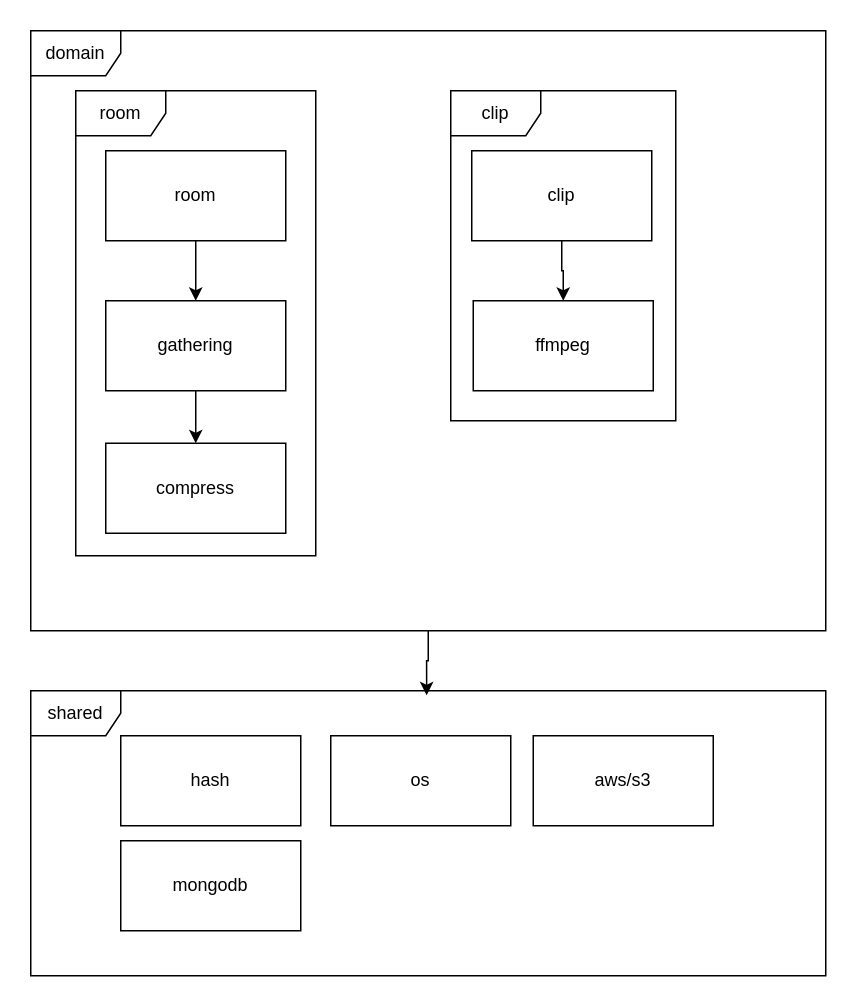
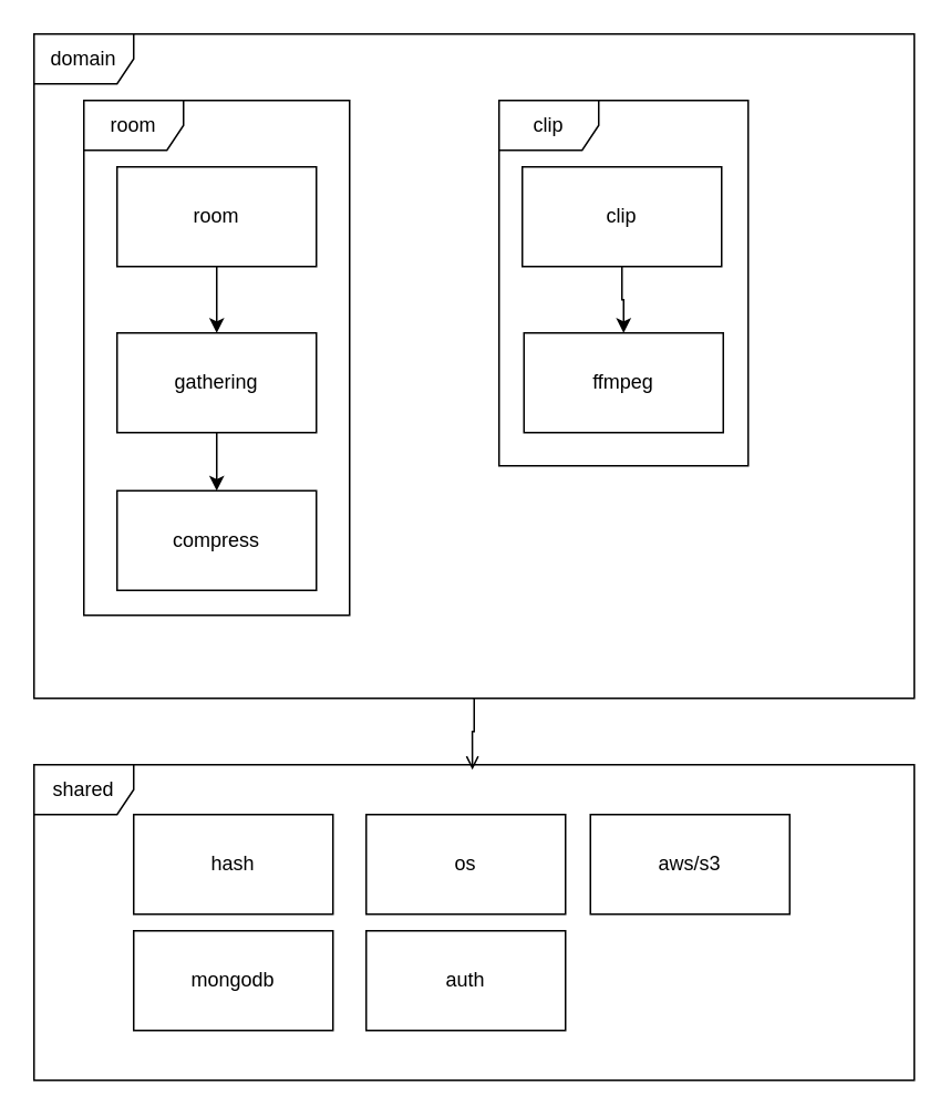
  <mxCell id="0" />
  <mxCell id="1" parent="0" />
  <mxCell id="2" style="edgeStyle=orthogonalEdgeStyle;rounded=0;orthogonalLoop=1;jettySize=auto;html=1;entryX=0.5;entryY=0;entryDx=0;entryDy=0;" edge="1" parent="1" source="3" target="9"><mxGeometry relative="1" as="geometry" /></mxCell>
  <mxCell id="3" value="room" style="rounded=0;whiteSpace=wrap;html=1;" vertex="1" parent="1"><mxGeometry x="70" y="100" width="120" height="60" as="geometry" /></mxCell>
  <mxCell id="4" style="edgeStyle=orthogonalEdgeStyle;rounded=0;orthogonalLoop=1;jettySize=auto;html=1;entryX=0.5;entryY=0;entryDx=0;entryDy=0;" edge="1" parent="1" source="5" target="10"><mxGeometry relative="1" as="geometry" /></mxCell>
  <mxCell id="5" value="clip" style="rounded=0;whiteSpace=wrap;html=1;" vertex="1" parent="1"><mxGeometry x="314" y="100" width="120" height="60" as="geometry" /></mxCell>
  <mxCell id="6" value="aws/s3" style="rounded=0;whiteSpace=wrap;html=1;" vertex="1" parent="1"><mxGeometry x="355" y="490" width="120" height="60" as="geometry" /></mxCell>
  <mxCell id="7" value="compress" style="rounded=0;whiteSpace=wrap;html=1;" vertex="1" parent="1"><mxGeometry x="70" y="295" width="120" height="60" as="geometry" /></mxCell>
  <mxCell id="8" style="edgeStyle=orthogonalEdgeStyle;rounded=0;orthogonalLoop=1;jettySize=auto;html=1;" edge="1" parent="1" source="9" target="7"><mxGeometry relative="1" as="geometry" /></mxCell>
  <mxCell id="9" value="gathering" style="rounded=0;whiteSpace=wrap;html=1;" vertex="1" parent="1"><mxGeometry x="70" y="200" width="120" height="60" as="geometry" /></mxCell>
  <mxCell id="10" value="ffmpeg" style="rounded=0;whiteSpace=wrap;html=1;" vertex="1" parent="1"><mxGeometry x="315" y="200" width="120" height="60" as="geometry" /></mxCell>
  <mxCell id="11" value="hash" style="rounded=0;whiteSpace=wrap;html=1;" vertex="1" parent="1"><mxGeometry x="80" y="490" width="120" height="60" as="geometry" /></mxCell>
  <mxCell id="12" value="os" style="rounded=0;whiteSpace=wrap;html=1;" vertex="1" parent="1"><mxGeometry x="220" y="490" width="120" height="60" as="geometry" /></mxCell>
  <mxCell id="13" value="domain" style="shape=umlFrame;whiteSpace=wrap;html=1;pointerEvents=0;" vertex="1" parent="1"><mxGeometry x="20" y="20" width="530" height="400" as="geometry" /></mxCell>
  <mxCell id="14" value="room" style="shape=umlFrame;whiteSpace=wrap;html=1;pointerEvents=0;" vertex="1" parent="1"><mxGeometry x="50" y="60" width="160" height="310" as="geometry" /></mxCell>
  <mxCell id="15" value="clip" style="shape=umlFrame;whiteSpace=wrap;html=1;pointerEvents=0;" vertex="1" parent="1"><mxGeometry x="300" y="60" width="150" height="220" as="geometry" /></mxCell>
  <mxCell id="16" value="shared" style="shape=umlFrame;whiteSpace=wrap;html=1;pointerEvents=0;" vertex="1" parent="1"><mxGeometry x="20" y="460" width="530" height="190" as="geometry" /></mxCell>
+ <mxCell id="17" value="auth" style="rounded=0;whiteSpace=wrap;html=1;" vertex="1" parent="1"><mxGeometry x="220" y="560" width="120" height="60" as="geometry" /></mxCell>
  <mxCell id="18" value="mongodb" style="rounded=0;whiteSpace=wrap;html=1;" vertex="1" parent="1"><mxGeometry x="80" y="560" width="120" height="60" as="geometry" /></mxCell>
- <mxCell id="19" style="edgeStyle=orthogonalEdgeStyle;rounded=0;orthogonalLoop=1;jettySize=auto;html=1;entryX=0.498;entryY=0.016;entryDx=0;entryDy=0;entryPerimeter=0;" edge="1" parent="1" source="13" target="16"><mxGeometry relative="1" as="geometry" /></mxCell>
+ <mxCell id="19" style="edgeStyle=orthogonalEdgeStyle;rounded=0;orthogonalLoop=1;jettySize=auto;html=1;entryX=0.498;entryY=0.016;entryDx=0;entryDy=0;entryPerimeter=0;endArrow=open;" edge="1" parent="1" source="13" target="16"><mxGeometry relative="1" as="geometry" /></mxCell>
